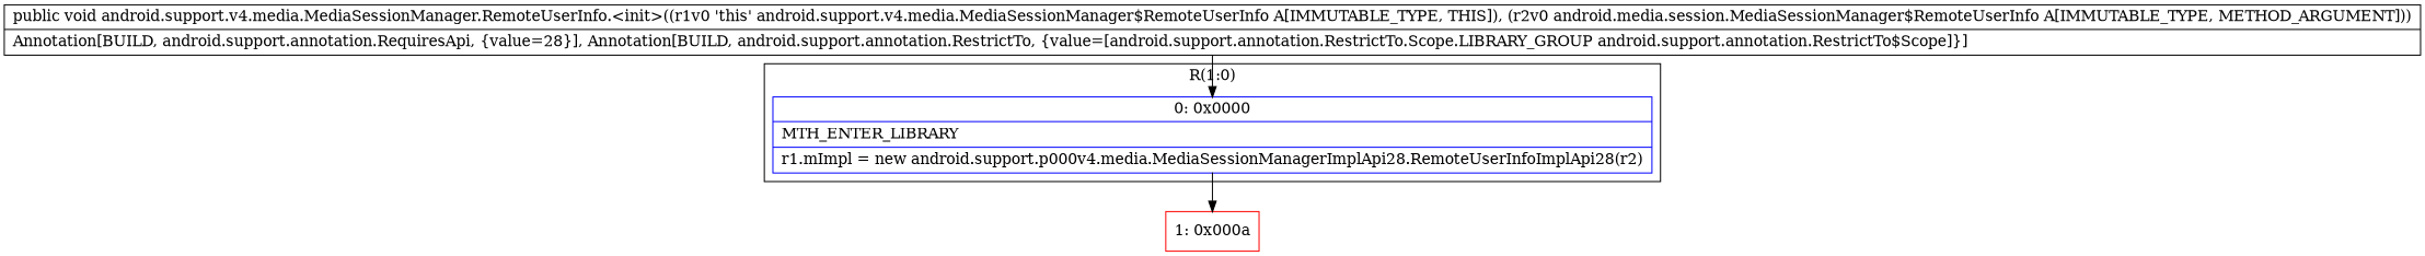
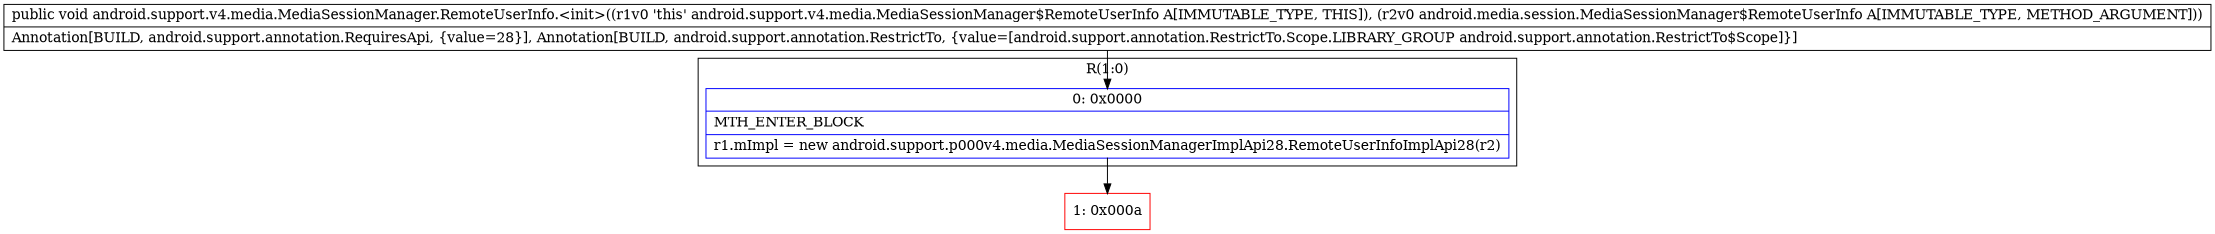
  digraph {
    node [shape=record]
-   n1 [color=blue label="{0\:\ 0x0000|MTH_ENTER_LIBRARY\l|r1.mImpl = new android.support.p000v4.media.MediaSessionManagerImplApi28.RemoteUserInfoImplApi28(r2)\l}"]
+   n1 [color=blue label="{0\:\ 0x0000|MTH_ENTER_BLOCK\l|r1.mImpl = new android.support.p000v4.media.MediaSessionManagerImplApi28.RemoteUserInfoImplApi28(r2)\l}"]
    n2 [color=red label="{1\:\ 0x000a}"]
    n3 [label="{public void android.support.v4.media.MediaSessionManager.RemoteUserInfo.\<init\>((r1v0 'this' android.support.v4.media.MediaSessionManager$RemoteUserInfo A[IMMUTABLE_TYPE, THIS]), (r2v0 android.media.session.MediaSessionManager$RemoteUserInfo A[IMMUTABLE_TYPE, METHOD_ARGUMENT]))  | Annotation[BUILD, android.support.annotation.RequiresApi, \{value=28\}], Annotation[BUILD, android.support.annotation.RestrictTo, \{value=[android.support.annotation.RestrictTo.Scope.LIBRARY_GROUP android.support.annotation.RestrictTo$Scope]\}]\l}"]
    subgraph cluster_1 {
      label="R(1:0)"
      n1
    }
    n1 -> n2
    n3 -> n1
  }
